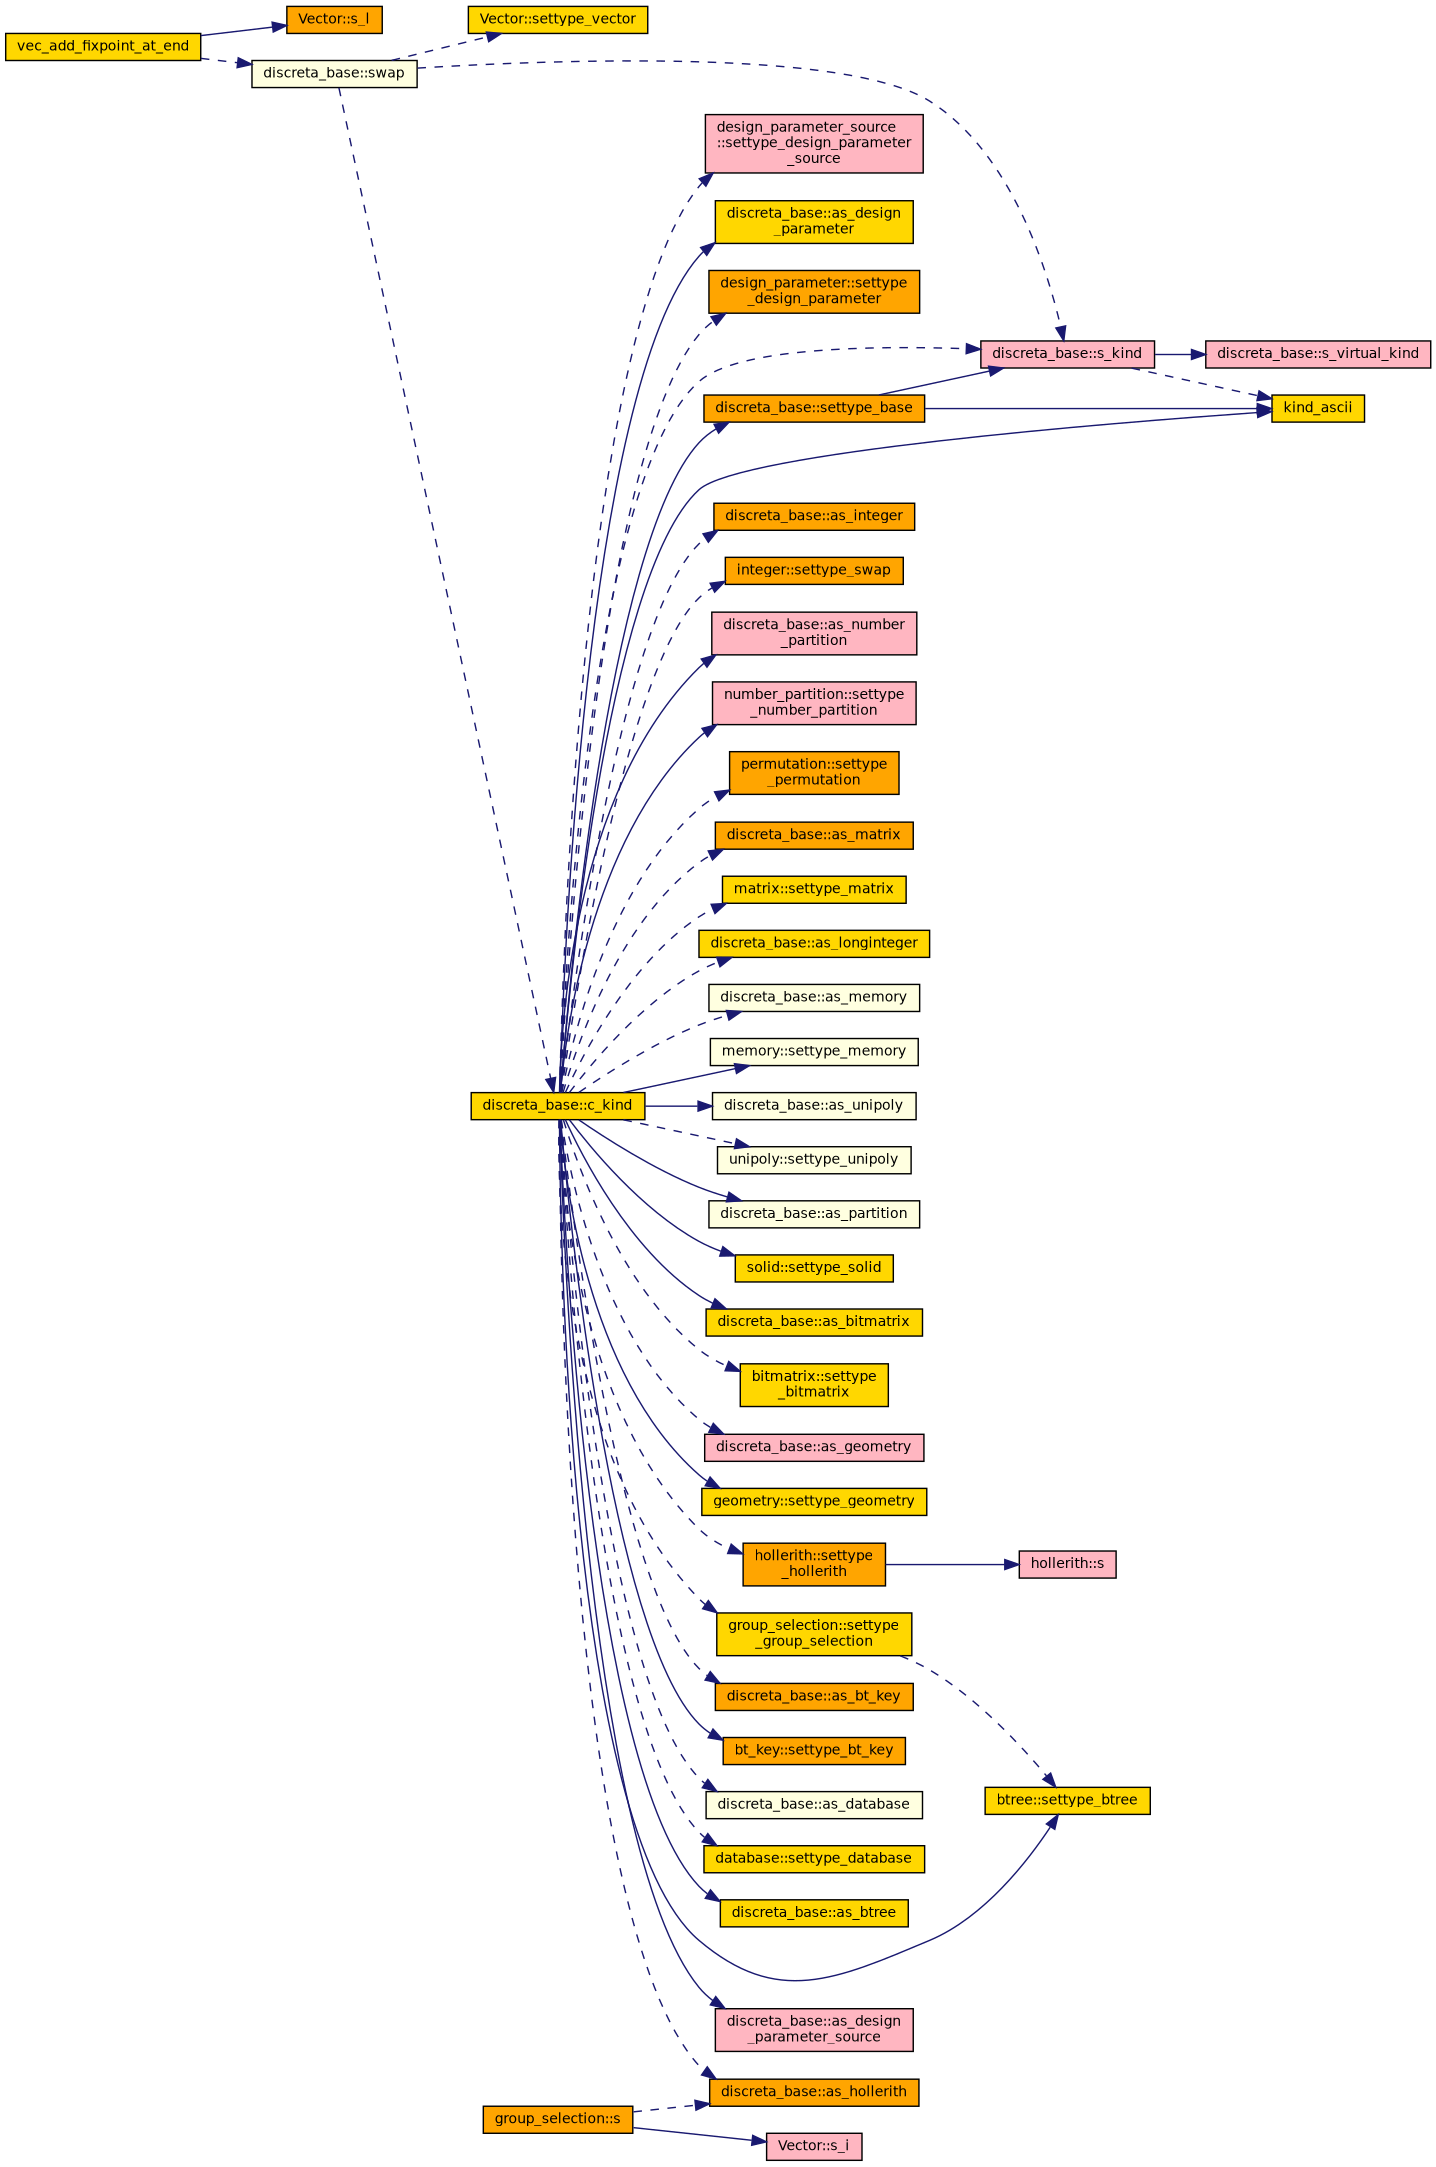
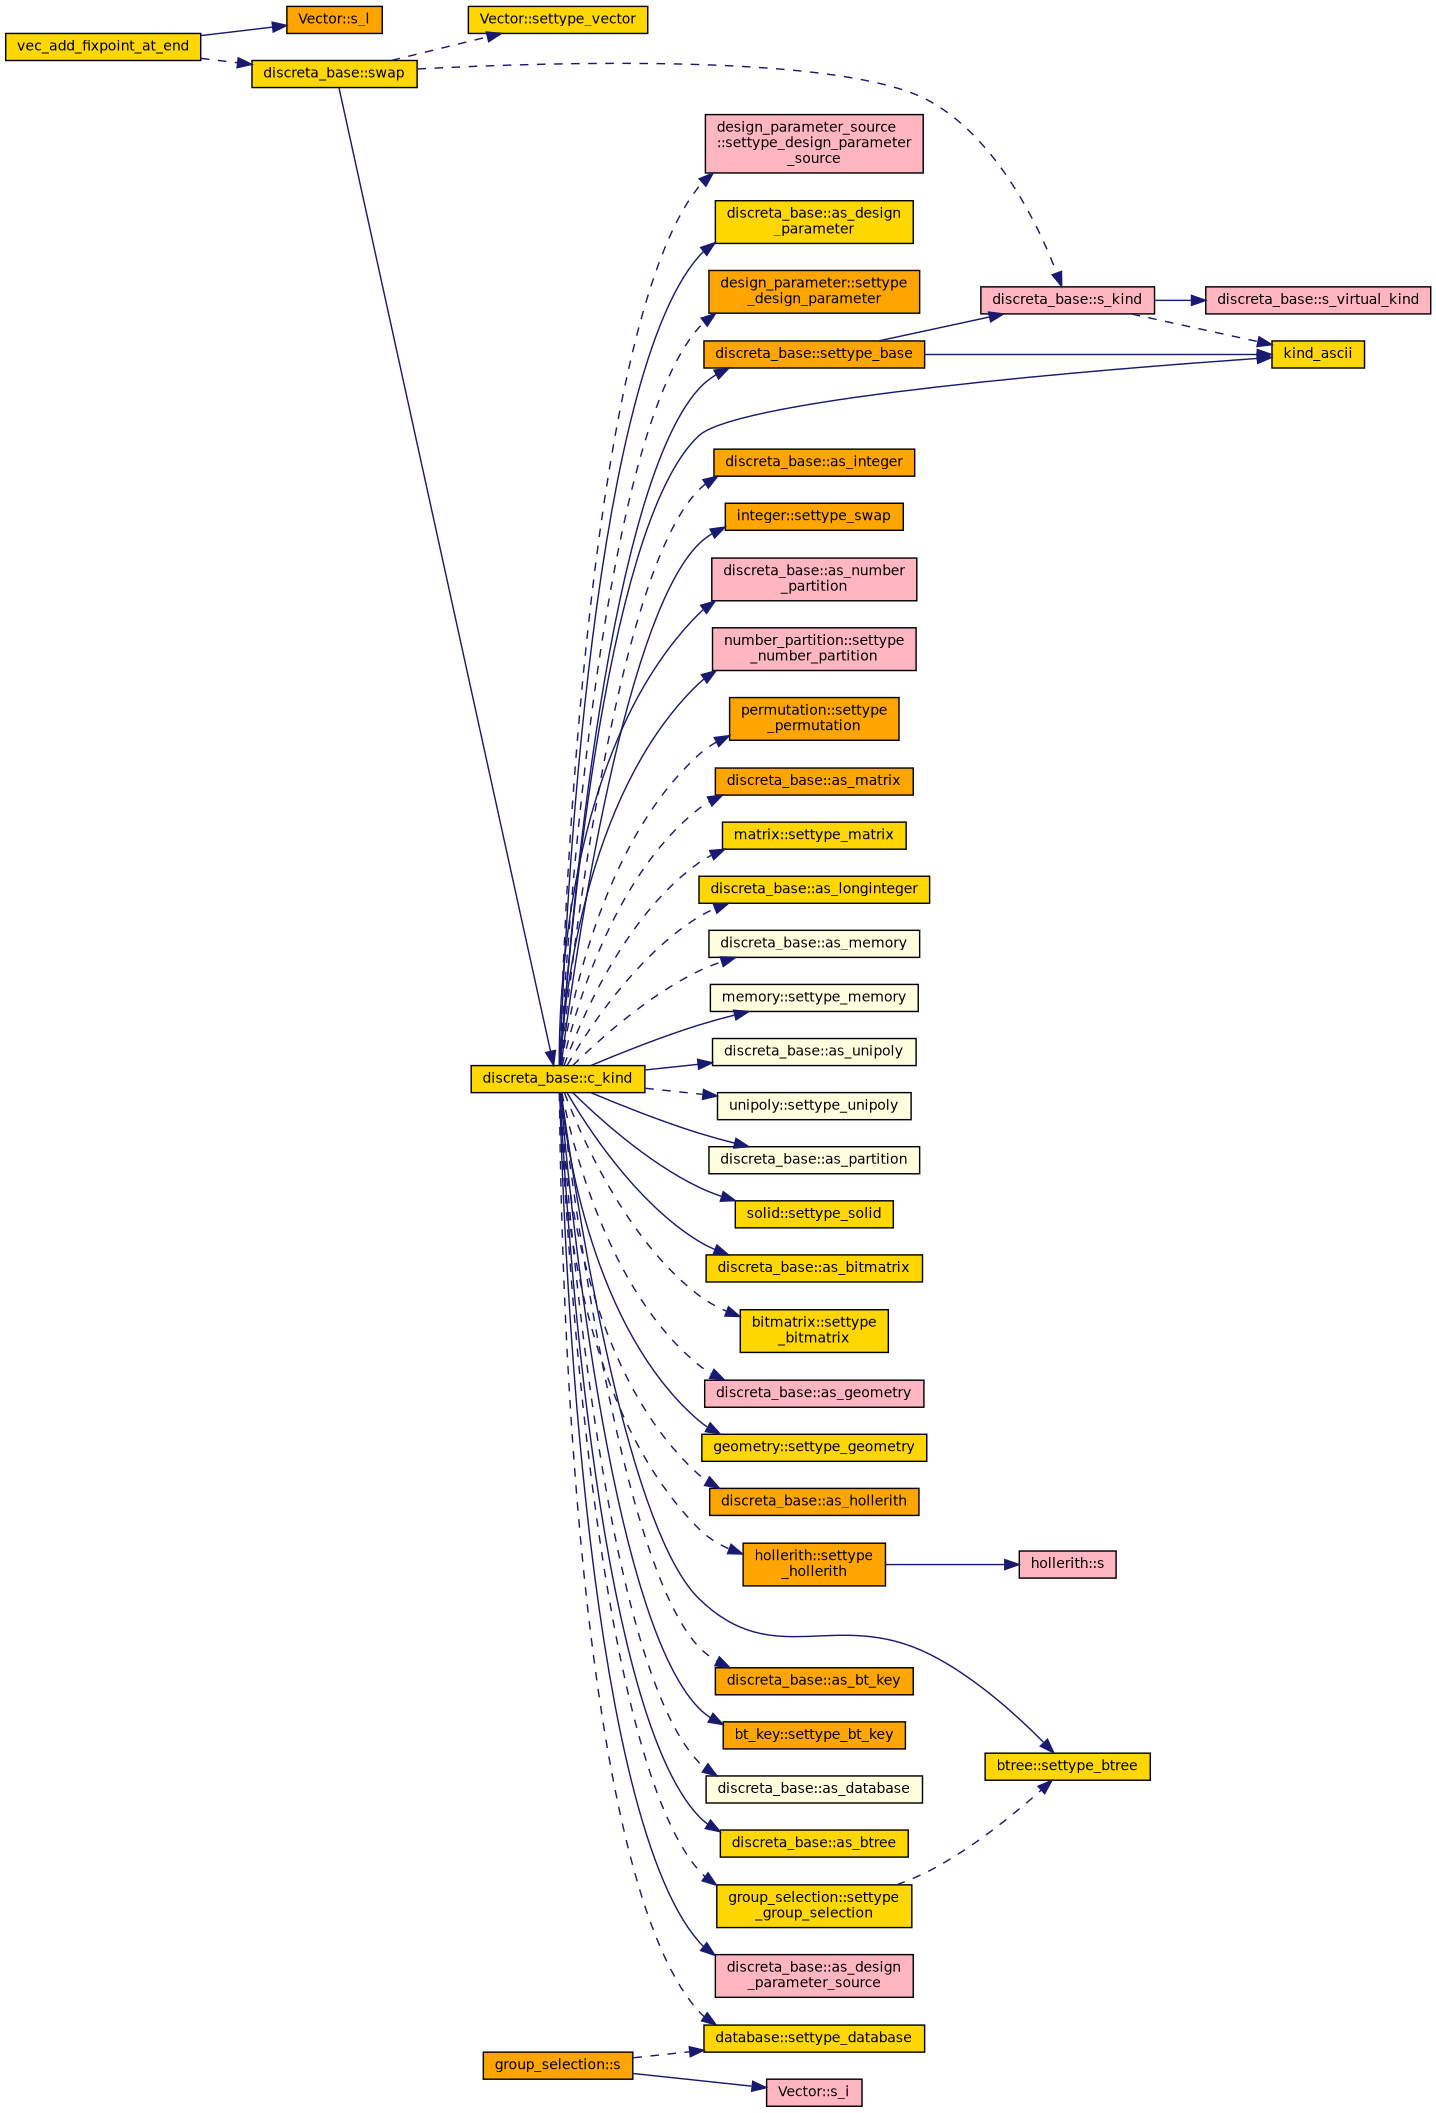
  digraph {
    fontname="DejaVu Sans"
    rankdir=LR
    node [color=black fillcolor=gold fontname="DejaVu Sans" fontsize=10 shape=record style=filled]
    edge [color=midnightblue fontname="DejaVu Sans" fontsize=10 labelfontname=Helvetica labelfontsize=10 style=dashed]
    n1 [fontcolor=black height=0.2 label=vec_add_fixpoint_at_end width=0.4]
    n2 [fillcolor=orange height=0.2 label="Vector::s_l" width=0.4]
-   n3 [fillcolor=lightyellow height=0.2 label="discreta_base::swap" width=0.4]
+   n3 [height=0.2 label="discreta_base::swap" width=0.4]
    n4 [fillcolor=lightpink height=0.2 label="discreta_base::s_kind" width=0.4]
    n5 [height=0.2 label="discreta_base::c_kind" width=0.4]
    n6 [height=0.2 label="Vector::settype_vector" width=0.4]
    n7 [fillcolor=lightpink height=0.2 label="discreta_base::s_virtual_kind" width=0.4]
    n8 [height=0.2 label=kind_ascii width=0.4]
    n9 [fillcolor=orange height=0.2 label="discreta_base::settype_base" width=0.4]
    n10 [fillcolor=orange height=0.2 label="discreta_base::as_integer" width=0.4]
    n11 [fillcolor=orange height=0.2 label="integer::settype_swap" width=0.4]
    n12 [fillcolor=lightpink height=0.2 label="discreta_base::as_number\l_partition" width=0.4]
    n13 [fillcolor=lightpink height=0.2 label="number_partition::settype\l_number_partition" width=0.4]
    n14 [fillcolor=orange height=0.2 label="permutation::settype\l_permutation" width=0.4]
    n15 [fillcolor=orange height=0.2 label="discreta_base::as_matrix" width=0.4]
    n16 [height=0.2 label="matrix::settype_matrix" width=0.4]
    n17 [height=0.2 label="discreta_base::as_longinteger" width=0.4]
    n18 [fillcolor=lightyellow height=0.2 label="discreta_base::as_memory" width=0.4]
    n19 [fillcolor=lightyellow height=0.2 label="memory::settype_memory" width=0.4]
    n20 [fillcolor=lightyellow height=0.2 label="discreta_base::as_unipoly" width=0.4]
    n21 [fillcolor=lightyellow height=0.2 label="unipoly::settype_unipoly" width=0.4]
    n22 [fillcolor=lightyellow height=0.2 label="discreta_base::as_partition" width=0.4]
    n23 [height=0.2 label="solid::settype_solid" width=0.4]
    n24 [height=0.2 label="discreta_base::as_bitmatrix" width=0.4]
    n25 [height=0.2 label="bitmatrix::settype\l_bitmatrix" width=0.4]
    n26 [fillcolor=lightpink height=0.2 label="discreta_base::as_geometry" width=0.4]
    n27 [height=0.2 label="geometry::settype_geometry" width=0.4]
    n28 [fillcolor=orange height=0.2 label="discreta_base::as_hollerith" width=0.4]
    n29 [fillcolor=orange height=0.2 label="hollerith::settype\l_hollerith" width=0.4]
    n30 [height=0.2 label="group_selection::settype\l_group_selection" width=0.4]
    n31 [fillcolor=orange height=0.2 label="discreta_base::as_bt_key" width=0.4]
    n32 [fillcolor=orange height=0.2 label="bt_key::settype_bt_key" width=0.4]
    n33 [fillcolor=lightyellow height=0.2 label="discreta_base::as_database" width=0.4]
    n34 [height=0.2 label="database::settype_database" width=0.4]
    n35 [height=0.2 label="discreta_base::as_btree" width=0.4]
    n36 [height=0.2 label="btree::settype_btree" width=0.4]
    n37 [fillcolor=lightpink height=0.2 label="discreta_base::as_design\l_parameter_source" width=0.4]
    n38 [fillcolor=lightpink height=0.2 label="design_parameter_source\l::settype_design_parameter\l_source" width=0.4]
    n39 [height=0.2 label="discreta_base::as_design\l_parameter" width=0.4]
    n40 [fillcolor=orange height=0.2 label="design_parameter::settype\l_design_parameter" width=0.4]
    n41 [fillcolor=lightpink height=0.2 label="hollerith::s" width=0.4]
    n42 [fillcolor=orange height=0.2 label="group_selection::s" width=0.4]
    n43 [fillcolor=lightpink height=0.2 label="Vector::s_i" width=0.4]
    n1 -> n2 [style=solid]
    n1 -> n3
    n3 -> n4
-   n3 -> n5
+   n3 -> n5 [style=solid]
    n3 -> n6
    n4 -> n7 [style=solid]
    n4 -> n8
-   n5 -> n4
    n5 -> n8 [style=solid]
    n5 -> n9 [style=solid]
    n5 -> n10
-   n5 -> n11
+   n5 -> n11 [style=solid]
    n5 -> n12 [style=solid]
    n5 -> n13 [style=solid]
    n5 -> n14
    n5 -> n15
    n5 -> n16
    n5 -> n17
    n5 -> n18
    n5 -> n19 [style=solid]
    n5 -> n20 [style=solid]
    n5 -> n21
    n5 -> n22 [style=solid]
    n5 -> n23 [style=solid]
    n5 -> n24 [style=solid]
    n5 -> n25
    n5 -> n26
    n5 -> n27 [style=solid]
    n5 -> n28
    n5 -> n29
    n5 -> n30
    n5 -> n31
    n5 -> n32 [style=solid]
    n5 -> n33
    n5 -> n34
    n5 -> n35 [style=solid]
    n5 -> n36 [style=solid]
    n5 -> n37 [style=solid]
    n5 -> n38
    n5 -> n39 [style=solid]
    n5 -> n40
    n9 -> n4 [style=solid]
    n9 -> n8 [style=solid]
    n29 -> n41 [style=solid]
    n30 -> n36
-   n42 -> n28
+   n42 -> n34
    n42 -> n43 [style=solid]
  }
